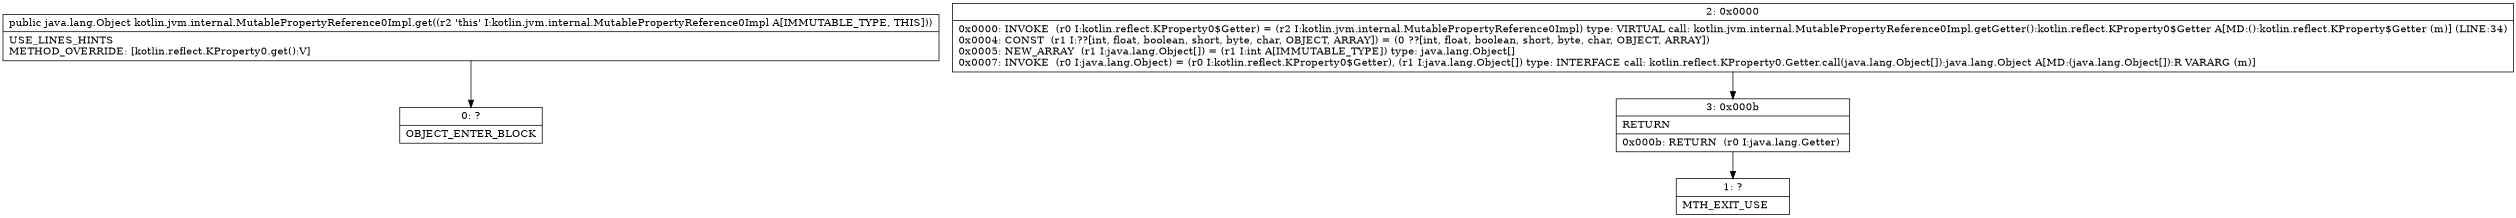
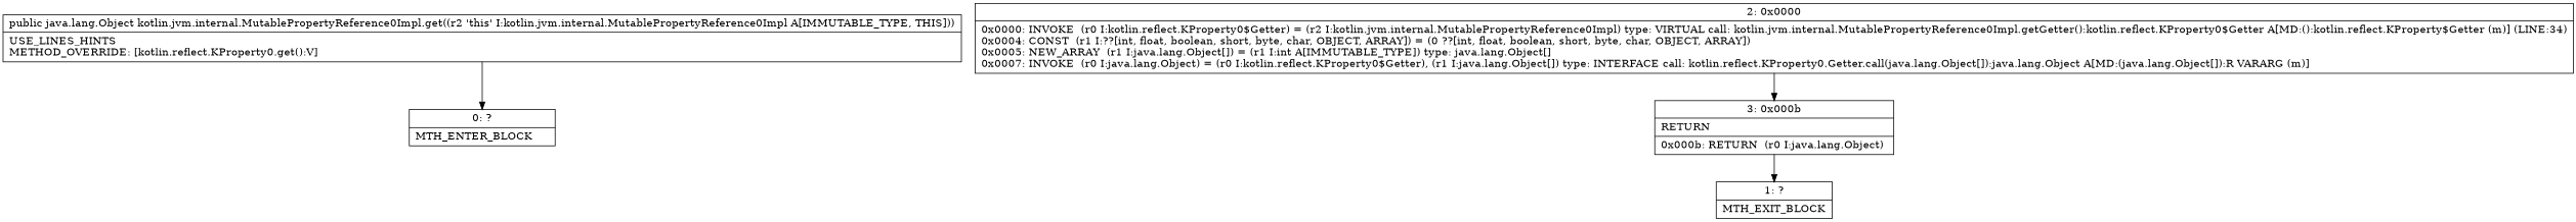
  digraph {
    node [shape=record]
-   n1 [label="{0\:\ ?|OBJECT_ENTER_BLOCK\l}"]
+   n1 [label="{0\:\ ?|MTH_ENTER_BLOCK\l}"]
    n2 [label="{2\:\ 0x0000|0x0000: INVOKE  (r0 I:kotlin.reflect.KProperty0$Getter) = (r2 I:kotlin.jvm.internal.MutablePropertyReference0Impl) type: VIRTUAL call: kotlin.jvm.internal.MutablePropertyReference0Impl.getGetter():kotlin.reflect.KProperty0$Getter A[MD:():kotlin.reflect.KProperty$Getter (m)] (LINE:34)\l0x0004: CONST  (r1 I:??[int, float, boolean, short, byte, char, OBJECT, ARRAY]) = (0 ??[int, float, boolean, short, byte, char, OBJECT, ARRAY]) \l0x0005: NEW_ARRAY  (r1 I:java.lang.Object[]) = (r1 I:int A[IMMUTABLE_TYPE]) type: java.lang.Object[] \l0x0007: INVOKE  (r0 I:java.lang.Object) = (r0 I:kotlin.reflect.KProperty0$Getter), (r1 I:java.lang.Object[]) type: INTERFACE call: kotlin.reflect.KProperty0.Getter.call(java.lang.Object[]):java.lang.Object A[MD:(java.lang.Object[]):R VARARG (m)]\l}"]
-   n3 [label="{3\:\ 0x000b|RETURN\l|0x000b: RETURN  (r0 I:java.lang.Getter) \l}"]
-   n4 [label="{1\:\ ?|MTH_EXIT_USE\l}"]
+   n3 [label="{3\:\ 0x000b|RETURN\l|0x000b: RETURN  (r0 I:java.lang.Object) \l}"]
+   n4 [label="{1\:\ ?|MTH_EXIT_BLOCK\l}"]
    n5 [label="{public java.lang.Object kotlin.jvm.internal.MutablePropertyReference0Impl.get((r2 'this' I:kotlin.jvm.internal.MutablePropertyReference0Impl A[IMMUTABLE_TYPE, THIS]))  | USE_LINES_HINTS\lMETHOD_OVERRIDE: [kotlin.reflect.KProperty0.get():V]\l}"]
    n2 -> n3
    n3 -> n4
    n5 -> n1
  }
